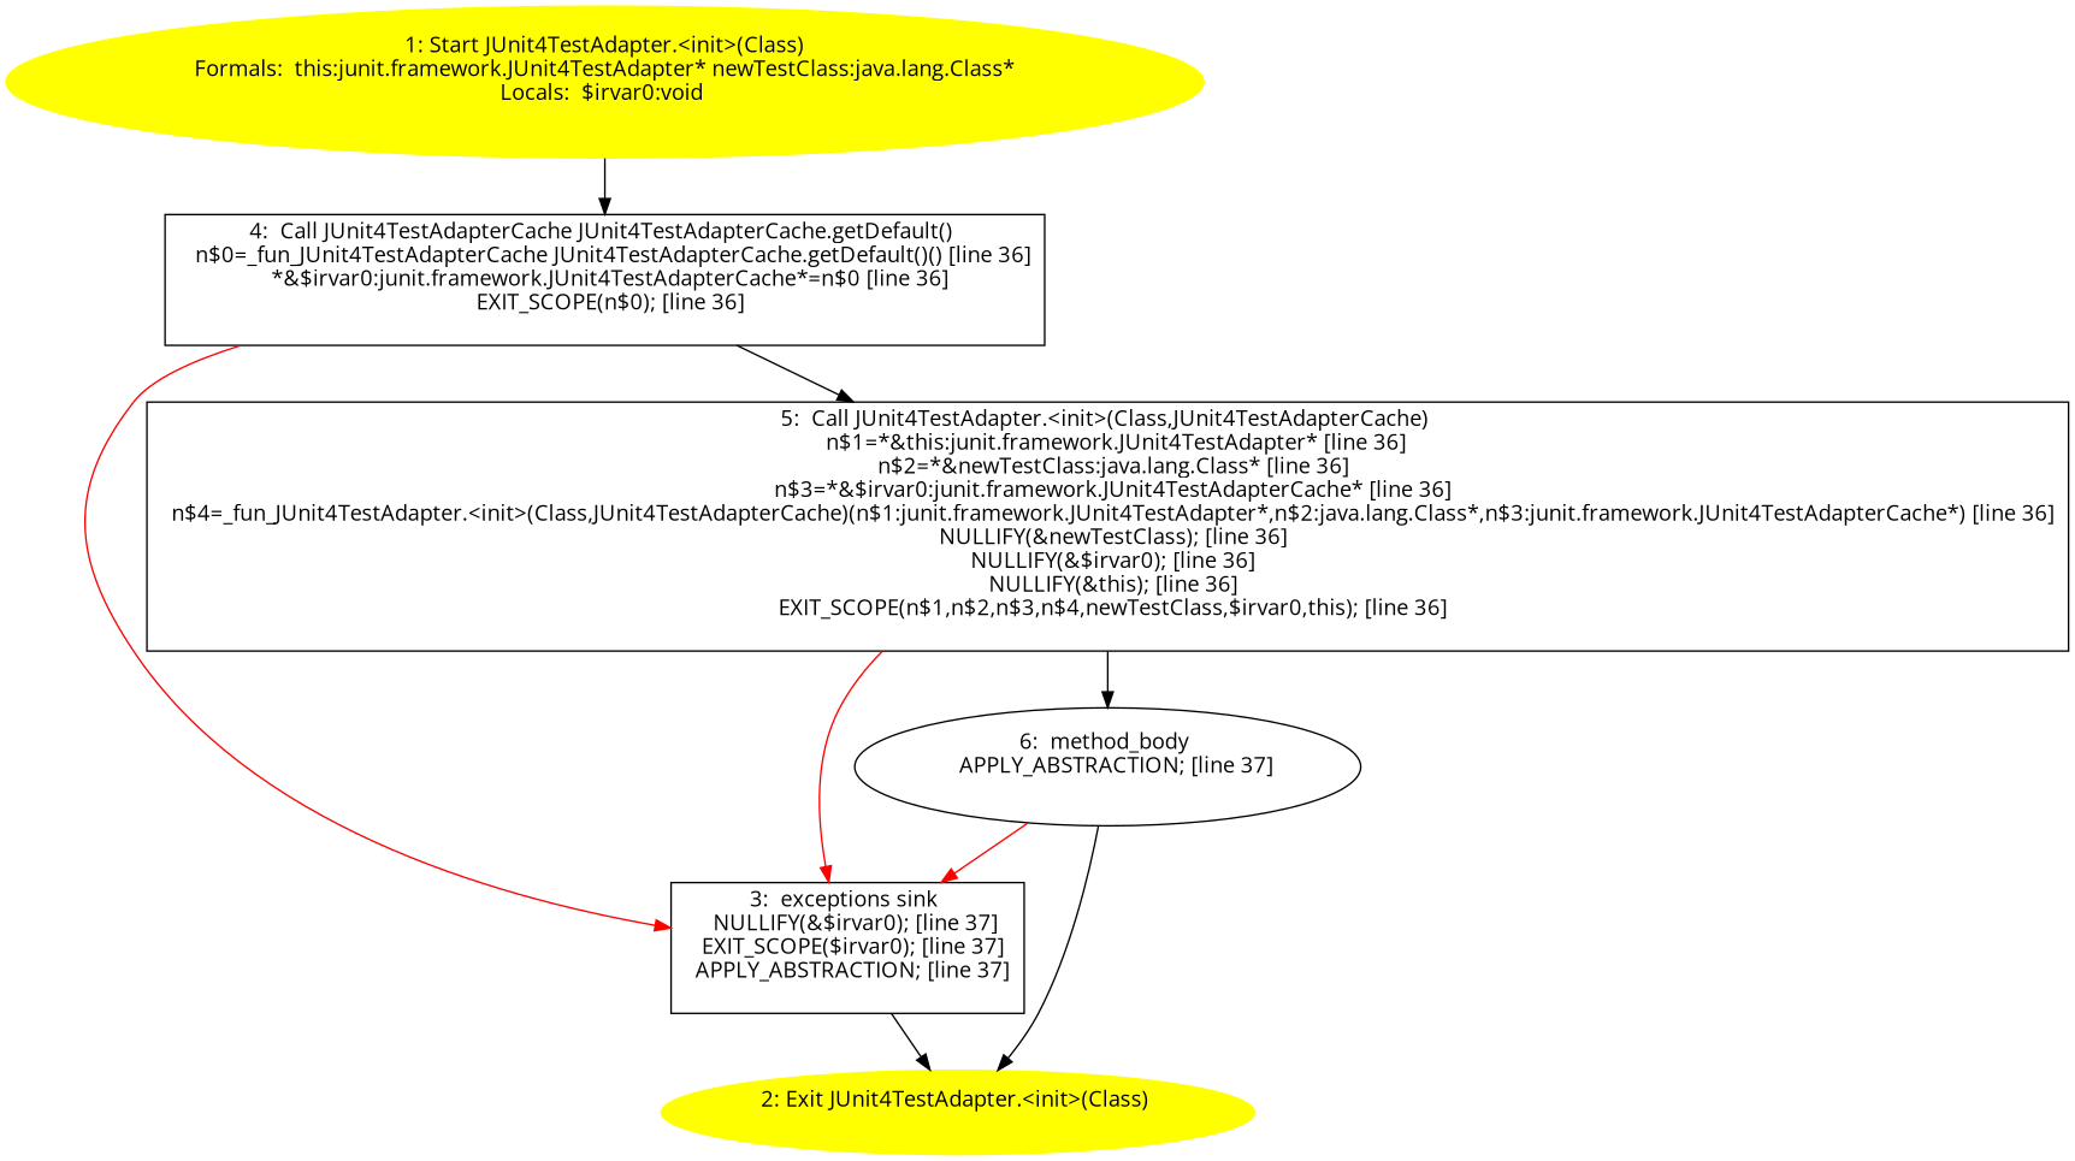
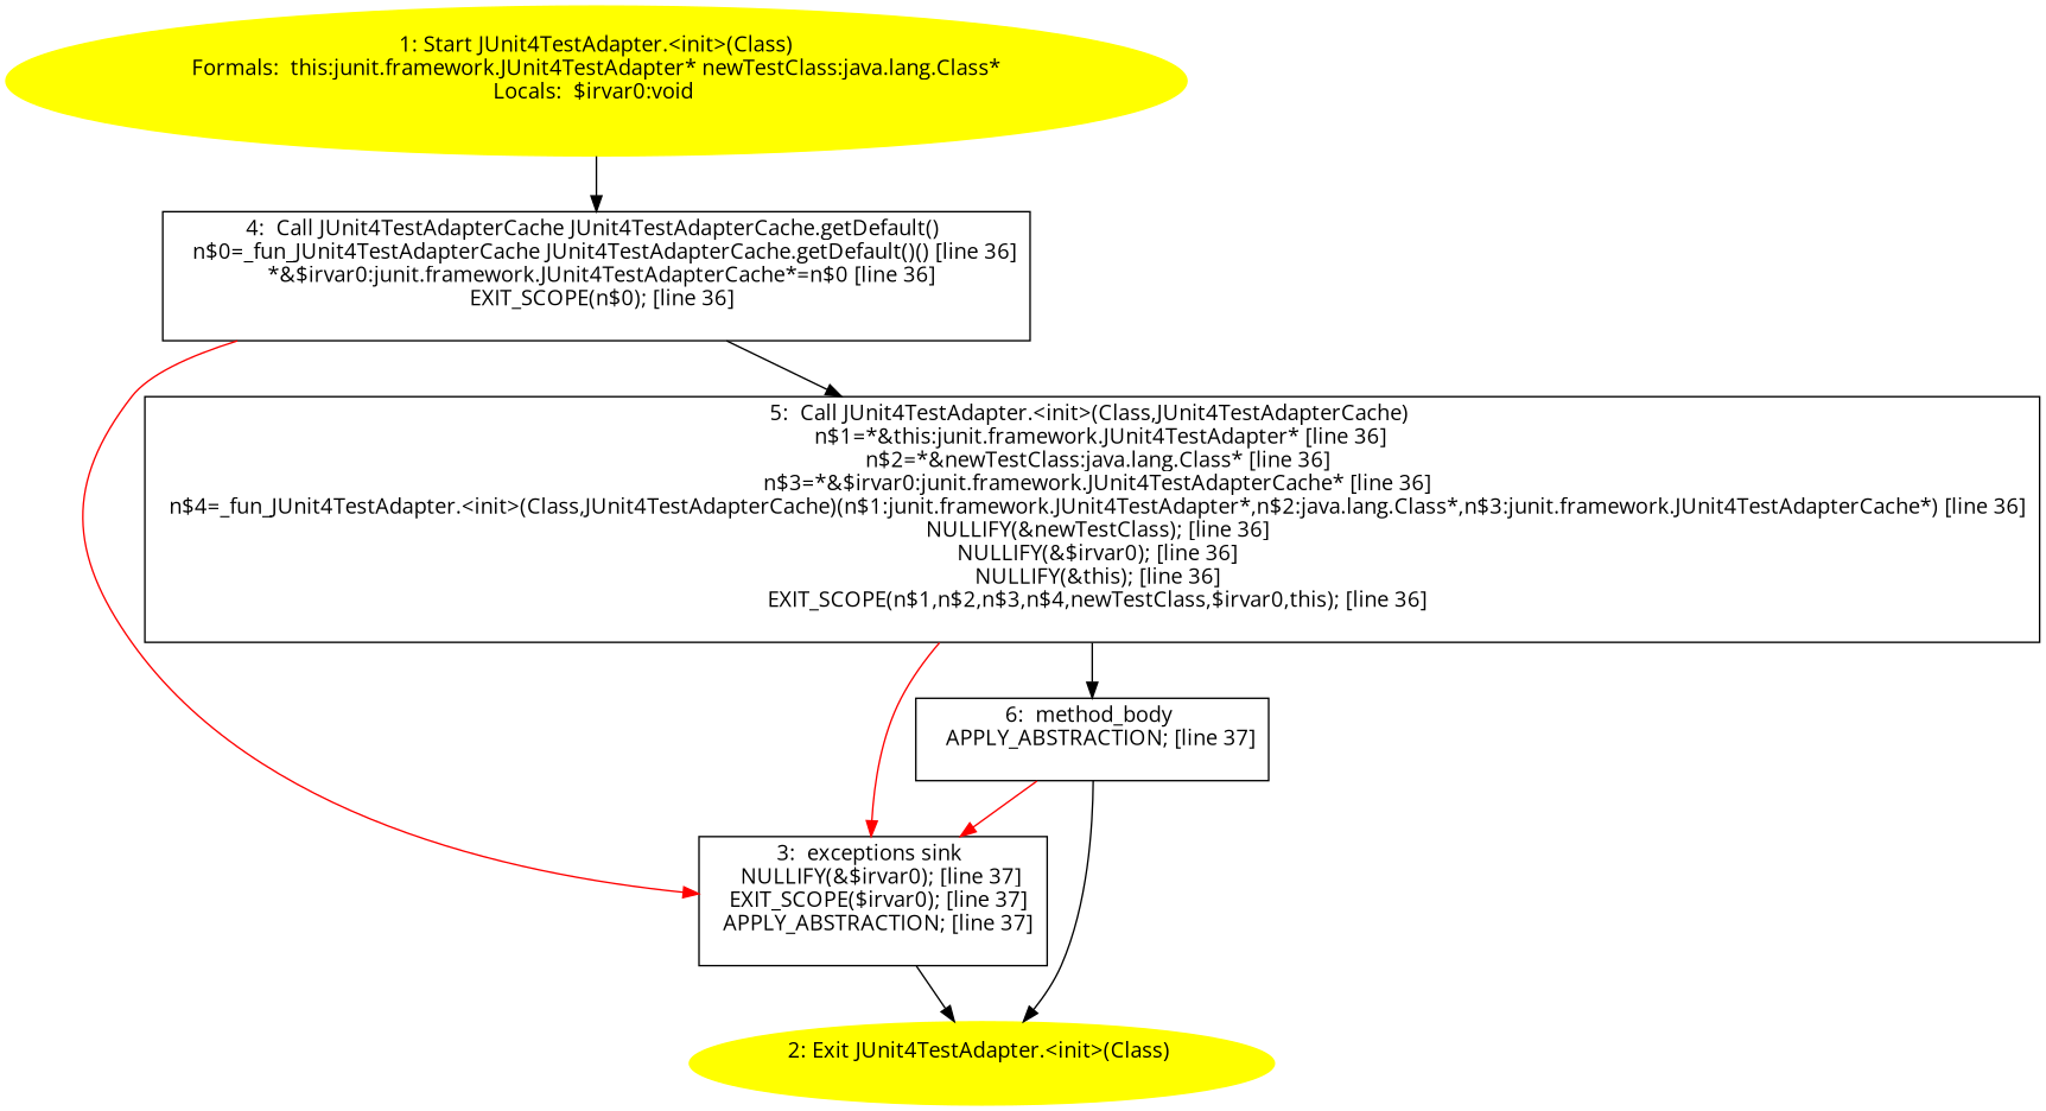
  digraph {
    fontname="Open Sans"
    node [fontname="Open Sans" shape=box]
    edge [fontname="Open Sans"]
    n1 [color=yellow label="1: Start JUnit4TestAdapter.<init>(Class)\nFormals:  this:junit.framework.JUnit4TestAdapter* newTestClass:java.lang.Class*\nLocals:  $irvar0:void \n  " style=filled shape=""]
    n2 [label="4:  Call JUnit4TestAdapterCache JUnit4TestAdapterCache.getDefault() \n   n$0=_fun_JUnit4TestAdapterCache JUnit4TestAdapterCache.getDefault()() [line 36]\n  *&$irvar0:junit.framework.JUnit4TestAdapterCache*=n$0 [line 36]\n  EXIT_SCOPE(n$0); [line 36]\n "]
    n3 [label="3:  exceptions sink \n   NULLIFY(&$irvar0); [line 37]\n  EXIT_SCOPE($irvar0); [line 37]\n  APPLY_ABSTRACTION; [line 37]\n "]
    n4 [label="5:  Call JUnit4TestAdapter.<init>(Class,JUnit4TestAdapterCache) \n   n$1=*&this:junit.framework.JUnit4TestAdapter* [line 36]\n  n$2=*&newTestClass:java.lang.Class* [line 36]\n  n$3=*&$irvar0:junit.framework.JUnit4TestAdapterCache* [line 36]\n  n$4=_fun_JUnit4TestAdapter.<init>(Class,JUnit4TestAdapterCache)(n$1:junit.framework.JUnit4TestAdapter*,n$2:java.lang.Class*,n$3:junit.framework.JUnit4TestAdapterCache*) [line 36]\n  NULLIFY(&newTestClass); [line 36]\n  NULLIFY(&$irvar0); [line 36]\n  NULLIFY(&this); [line 36]\n  EXIT_SCOPE(n$1,n$2,n$3,n$4,newTestClass,$irvar0,this); [line 36]\n "]
    n5 [color=yellow label="2: Exit JUnit4TestAdapter.<init>(Class) \n  " style=filled shape=""]
-   n6 [label="6:  method_body \n   APPLY_ABSTRACTION; [line 37]\n " shape=ellipse]
+   n6 [label="6:  method_body \n   APPLY_ABSTRACTION; [line 37]\n "]
    n1 -> n2
    n2 -> n3 [color=red]
    n2 -> n4
    n3 -> n5
    n4 -> n3 [color=red]
    n4 -> n6
    n6 -> n3 [color=red]
    n6 -> n5
  }
